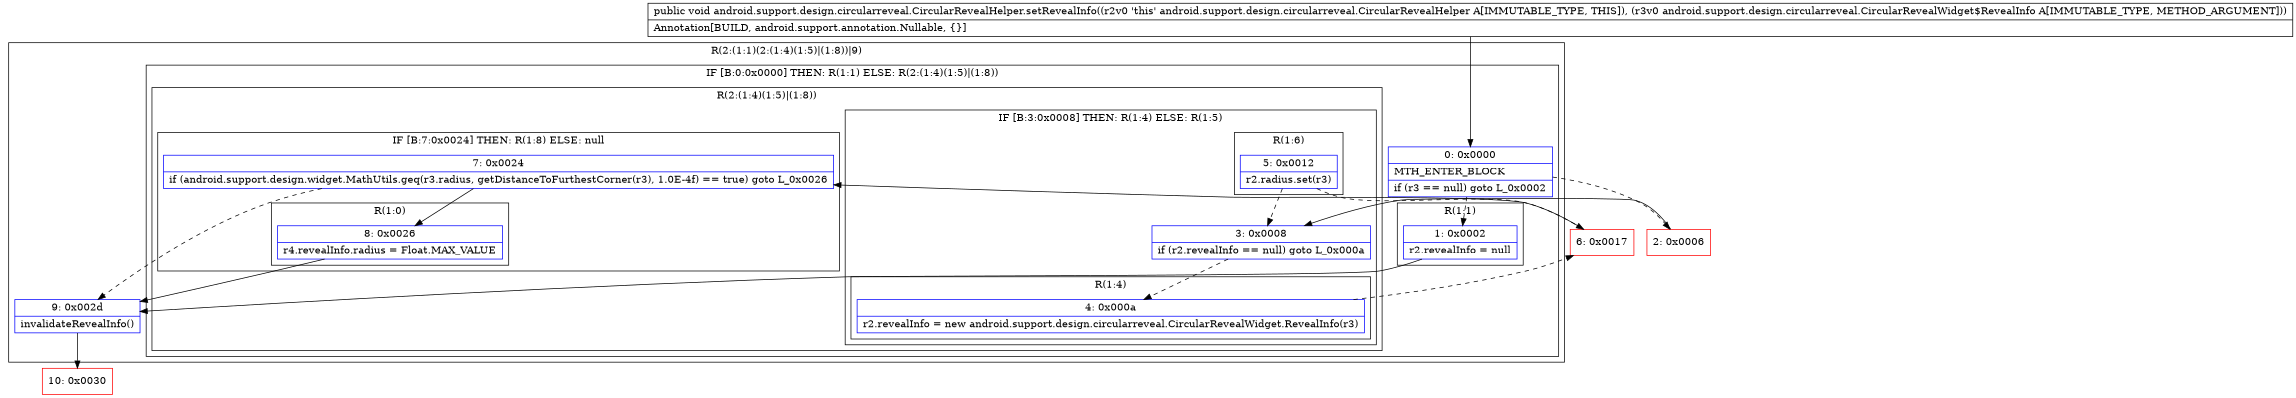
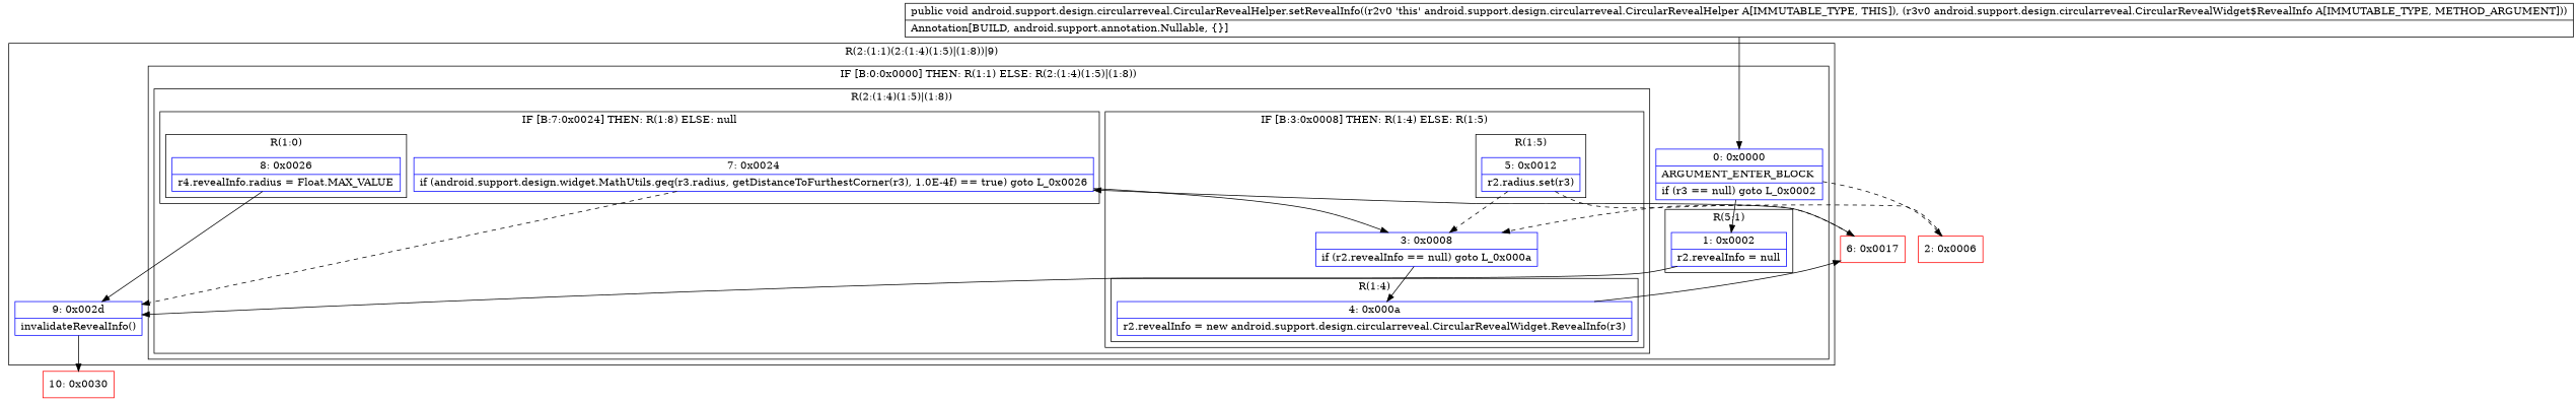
  digraph {
    node [color=blue shape=record]
    n1 [label="{1\:\ 0x0002|r2.revealInfo = null\l}"]
    n2 [label="{4\:\ 0x000a|r2.revealInfo = new android.support.design.circularreveal.CircularRevealWidget.RevealInfo(r3)\l}"]
    n3 [label="{5\:\ 0x0012|r2.radius.set(r3)\l}"]
    n4 [label="{3\:\ 0x0008|if (r2.revealInfo == null) goto L_0x000a\l}"]
    n5 [label="{8\:\ 0x0026|r4.revealInfo.radius = Float.MAX_VALUE\l}"]
    n6 [label="{7\:\ 0x0024|if (android.support.design.widget.MathUtils.geq(r3.radius, getDistanceToFurthestCorner(r3), 1.0E\-4f) == true) goto L_0x0026\l}"]
-   n7 [label="{0\:\ 0x0000|MTH_ENTER_BLOCK\l|if (r3 == null) goto L_0x0002\l}"]
+   n7 [label="{0\:\ 0x0000|ARGUMENT_ENTER_BLOCK\l|if (r3 == null) goto L_0x0002\l}"]
    n8 [label="{9\:\ 0x002d|invalidateRevealInfo()\l}"]
    n9 [color=red label="{6\:\ 0x0017}"]
    n10 [color=red label="{2\:\ 0x0006}"]
    n11 [color=red label="{10\:\ 0x0030}"]
    n12 [label="{public void android.support.design.circularreveal.CircularRevealHelper.setRevealInfo((r2v0 'this' android.support.design.circularreveal.CircularRevealHelper A[IMMUTABLE_TYPE, THIS]), (r3v0 android.support.design.circularreveal.CircularRevealWidget$RevealInfo A[IMMUTABLE_TYPE, METHOD_ARGUMENT]))  | Annotation[BUILD, android.support.annotation.Nullable, \{\}]\l}" color=""]
    subgraph cluster_1 {
      label="R(2:(1:1)(2:(1:4)(1:5)|(1:8))|9)"
      n8
      subgraph cluster_2 {
        label="IF [B:0:0x0000] THEN: R(1:1) ELSE: R(2:(1:4)(1:5)|(1:8))"
        n7
        subgraph cluster_3 {
-         label="R(1:1)"
+         label="R(5:1)"
          n1
        }
        subgraph cluster_4 {
          label="R(2:(1:4)(1:5)|(1:8))"
          subgraph cluster_5 {
            label="IF [B:3:0x0008] THEN: R(1:4) ELSE: R(1:5)"
            n4
            subgraph cluster_6 {
              label="R(1:4)"
              n2
            }
            subgraph cluster_7 {
-             label="R(1:6)"
+             label="R(1:5)"
              n3
            }
          }
          subgraph cluster_8 {
            label="IF [B:7:0x0024] THEN: R(1:8) ELSE: null"
            n6
            subgraph cluster_9 {
              label="R(1:0)"
              n5
            }
          }
        }
      }
    }
    n1 -> n8
-   n2 -> n9 [style=dashed]
+   n2 -> n9
    n3 -> n4 [style=dashed]
    n3 -> n9 [style=dashed]
-   n4 -> n2 [style=dashed]
+   n4 -> n2
    n5 -> n8
-   n6 -> n5
+   n6 -> n4
    n6 -> n8 [style=dashed]
-   n7 -> n1 [style=dashed]
+   n7 -> n1
    n7 -> n10 [style=dashed]
    n8 -> n11
    n9 -> n6
-   n10 -> n4
+   n10 -> n4 [style=dashed]
    n12 -> n7
  }
